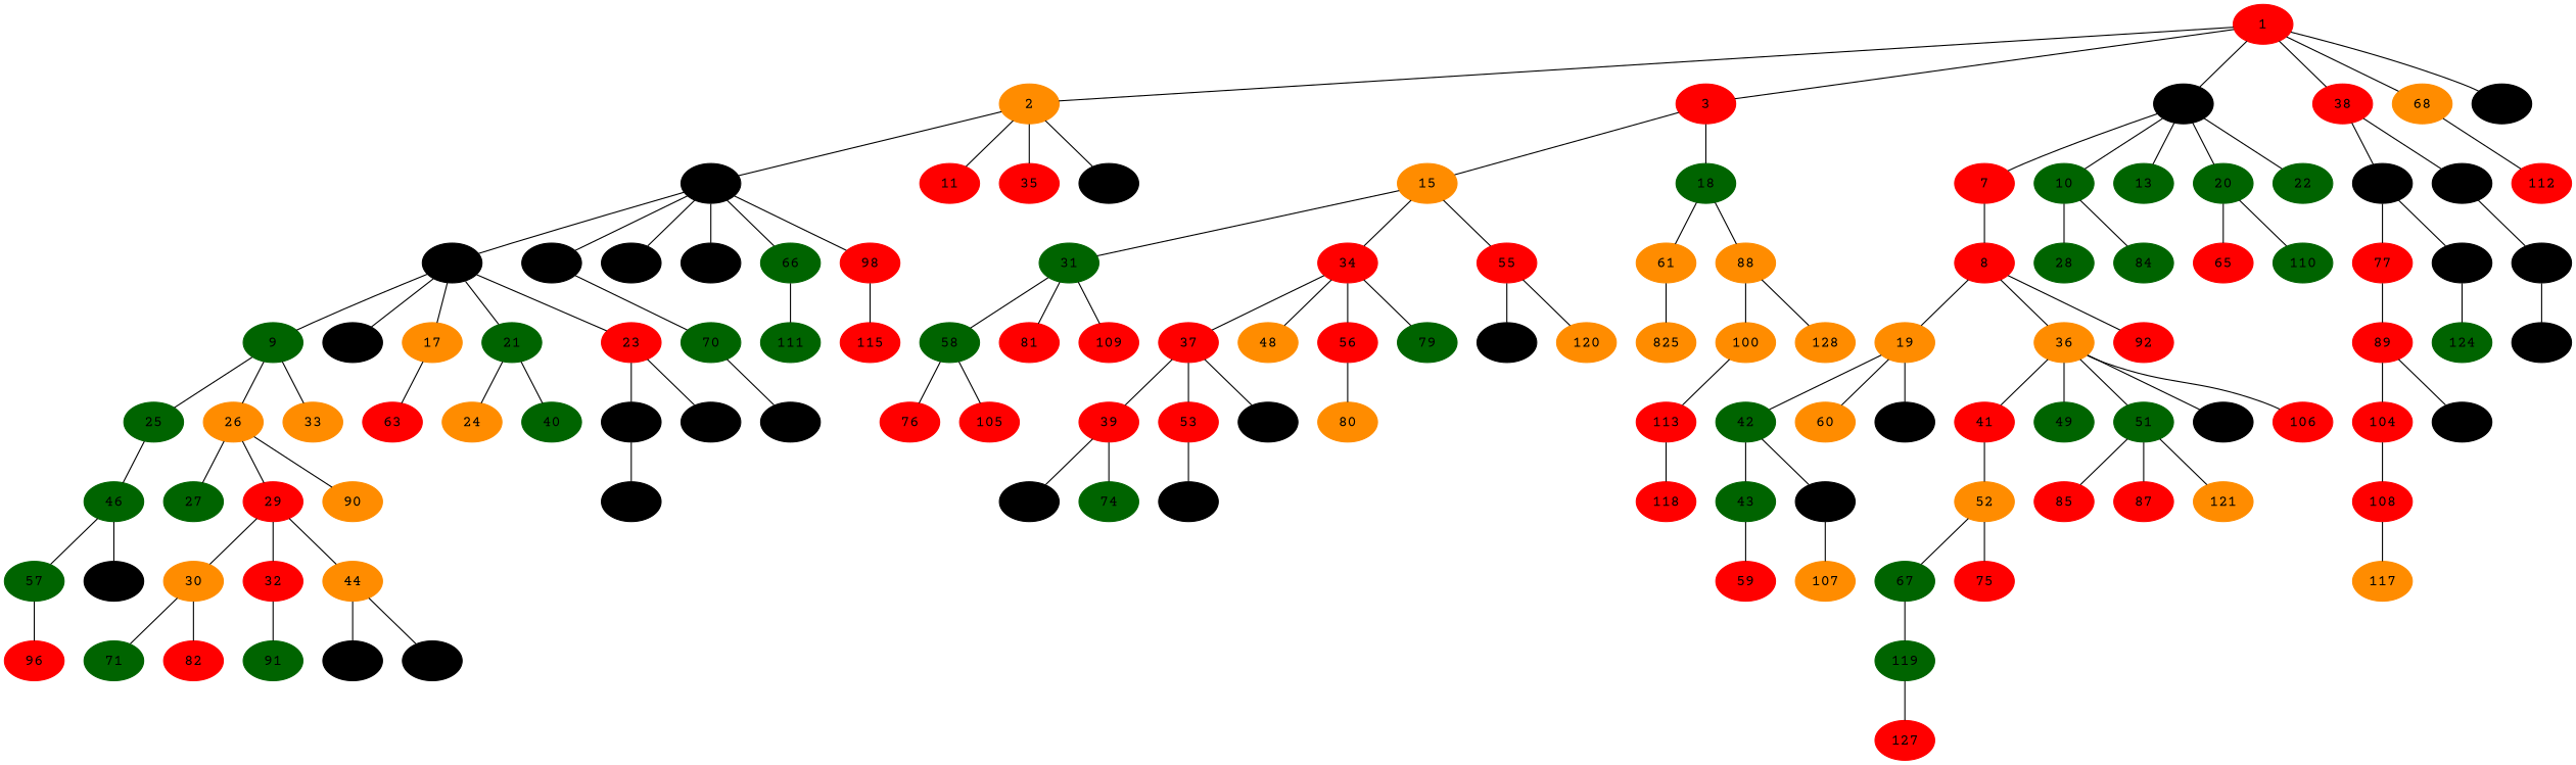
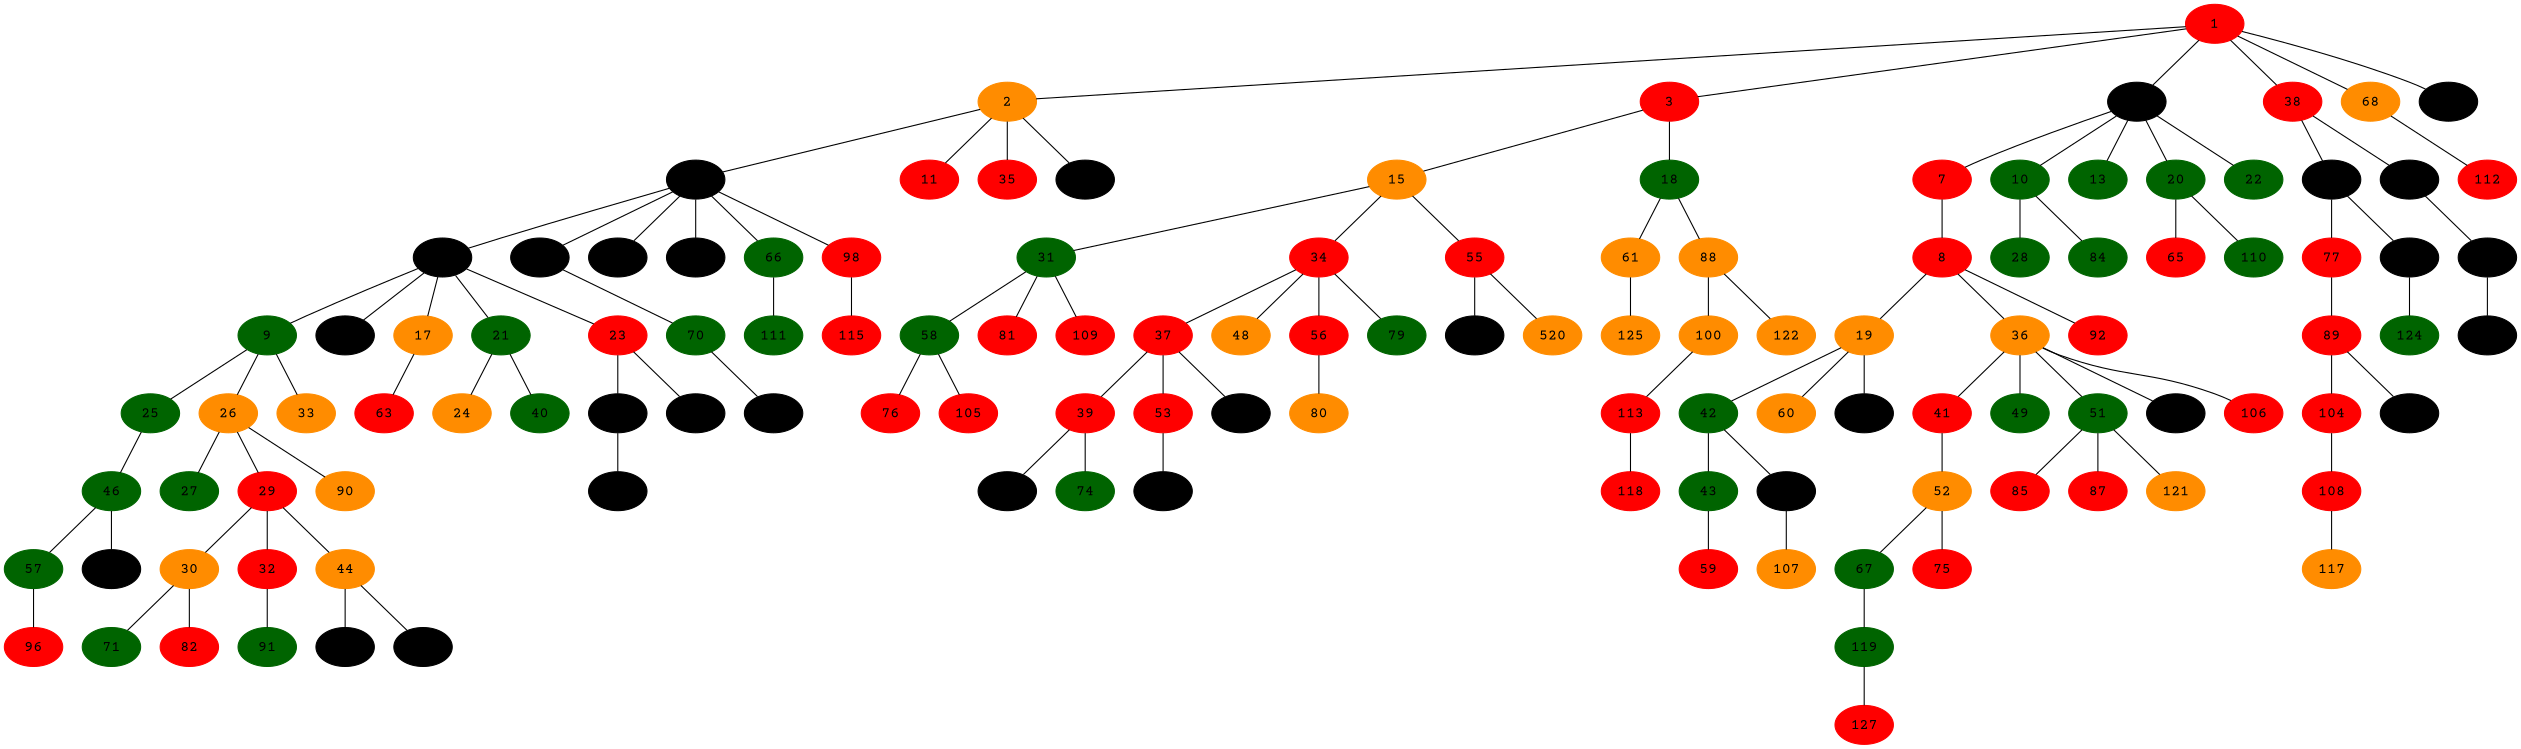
  graph {
    fontname="Courier Prime"
    node [color=red fontname="Courier Prime" style=filled]
    edge [fontname="Courier Prime"]
    2 [color=darkorange]
    1
    3
    6 [color=black]
    38
    68 [color=darkorange]
    94 [color=black]
    4 [color=black]
    11
    35
    99 [color=black]
    15 [color=darkorange]
    18 [color=darkgreen]
    7
    10 [color=darkgreen]
    13 [color=darkgreen]
    20 [color=darkgreen]
    22 [color=darkgreen]
    64 [color=black]
    73 [color=black]
    112
    5 [color=black]
    12 [color=black]
    16 [color=black]
    50 [color=black]
    66 [color=darkgreen]
    98
    31 [color=darkgreen]
    34
    55
    61 [color=darkorange]
    88 [color=darkorange]
    9 [color=darkgreen]
    14 [color=black]
    17 [color=darkorange]
    21 [color=darkgreen]
    23
    70 [color=darkgreen]
    111 [color=darkgreen]
    115
    25 [color=darkgreen]
    26 [color=darkorange]
    33 [color=darkorange]
    63
    24 [color=darkorange]
    40 [color=darkgreen]
    69 [color=black]
    83 [color=black]
    8
    28 [color=darkgreen]
    84 [color=darkgreen]
    65
    110 [color=darkgreen]
    19 [color=darkorange]
    36 [color=darkorange]
    92
    42 [color=darkgreen]
    60 [color=darkorange]
    62 [color=black]
    41
    49 [color=darkgreen]
    51 [color=darkgreen]
    72 [color=black]
    106
    46 [color=darkgreen]
    27 [color=darkgreen]
    29
    90 [color=darkorange]
    126 [color=black]
    58 [color=darkgreen]
    81
    109
    37
    48 [color=darkorange]
    56
    79 [color=darkgreen]
    102 [color=black]
-   120 [color=darkorange]
-   125 [color=darkorange label=825]
+   120 [color=darkorange label=520]
+   125 [color=darkorange]
    100 [color=darkorange]
-   128 [color=darkorange]
+   128 [color=darkorange label=122]
    43 [color=darkgreen]
    45 [color=black]
    95 [color=black]
    57 [color=darkgreen]
    116 [color=black]
    30 [color=darkorange]
    32
    44 [color=darkorange]
    71 [color=darkgreen]
    82
    91 [color=darkgreen]
    78 [color=black]
    103 [color=black]
    76
    105
    39
    53
    54 [color=black]
    80 [color=darkorange]
    52 [color=darkorange]
    85
    87
    121 [color=darkorange]
    47 [color=black]
    74 [color=darkgreen]
    86 [color=black]
    77
    101 [color=black]
    93 [color=black]
    67 [color=darkgreen]
    75
    59
    107 [color=darkorange]
    96
    119 [color=darkgreen]
    89
    124 [color=darkgreen]
    127
    123 [color=black]
    104
    114 [color=black]
    113
    108
    118
    117 [color=darkorange]
    2 -- 4
    2 -- 11
    2 -- 35
    2 -- 99
    1 -- 2
    1 -- 3
    1 -- 6
    1 -- 38
    1 -- 68
    1 -- 94
    3 -- 15
    3 -- 18
    6 -- 7
    6 -- 10
    6 -- 13
    6 -- 20
    6 -- 22
    38 -- 64
    38 -- 73
    68 -- 112
    4 -- 5
    4 -- 12
    4 -- 16
    4 -- 50
    4 -- 66
    4 -- 98
    15 -- 31
    15 -- 34
    15 -- 55
    18 -- 61
    18 -- 88
    7 -- 8
    10 -- 28
    10 -- 84
    20 -- 65
    20 -- 110
    64 -- 77
    64 -- 101
    73 -- 93
    5 -- 9
    5 -- 14
    5 -- 17
    5 -- 21
    5 -- 23
    12 -- 70
    66 -- 111
    98 -- 115
    31 -- 58
    31 -- 81
    31 -- 109
    34 -- 37
    34 -- 48
    34 -- 56
    34 -- 79
    55 -- 102
    55 -- 120
    61 -- 125
    88 -- 100
    88 -- 128
    9 -- 25
    9 -- 26
    9 -- 33
    17 -- 63
    21 -- 24
    21 -- 40
    23 -- 69
    23 -- 83
    70 -- 126
    25 -- 46
    26 -- 27
    26 -- 29
    26 -- 90
    69 -- 95
    8 -- 19
    8 -- 36
    8 -- 92
    19 -- 42
    19 -- 60
    19 -- 62
    36 -- 41
    36 -- 49
    36 -- 51
    36 -- 72
    36 -- 106
    42 -- 43
    42 -- 45
    41 -- 52
    51 -- 85
    51 -- 87
    51 -- 121
    46 -- 57
    46 -- 116
    29 -- 30
    29 -- 32
    29 -- 44
    58 -- 76
    58 -- 105
    37 -- 39
    37 -- 53
    37 -- 54
    56 -- 80
    100 -- 113
    43 -- 59
    45 -- 107
    57 -- 96
    30 -- 71
    30 -- 82
    32 -- 91
    44 -- 78
    44 -- 103
    39 -- 47
    39 -- 74
    53 -- 86
    52 -- 67
    52 -- 75
    77 -- 89
    101 -- 124
    93 -- 123
    67 -- 119
    119 -- 127
    89 -- 104
    89 -- 114
    104 -- 108
    113 -- 118
    108 -- 117
  }
